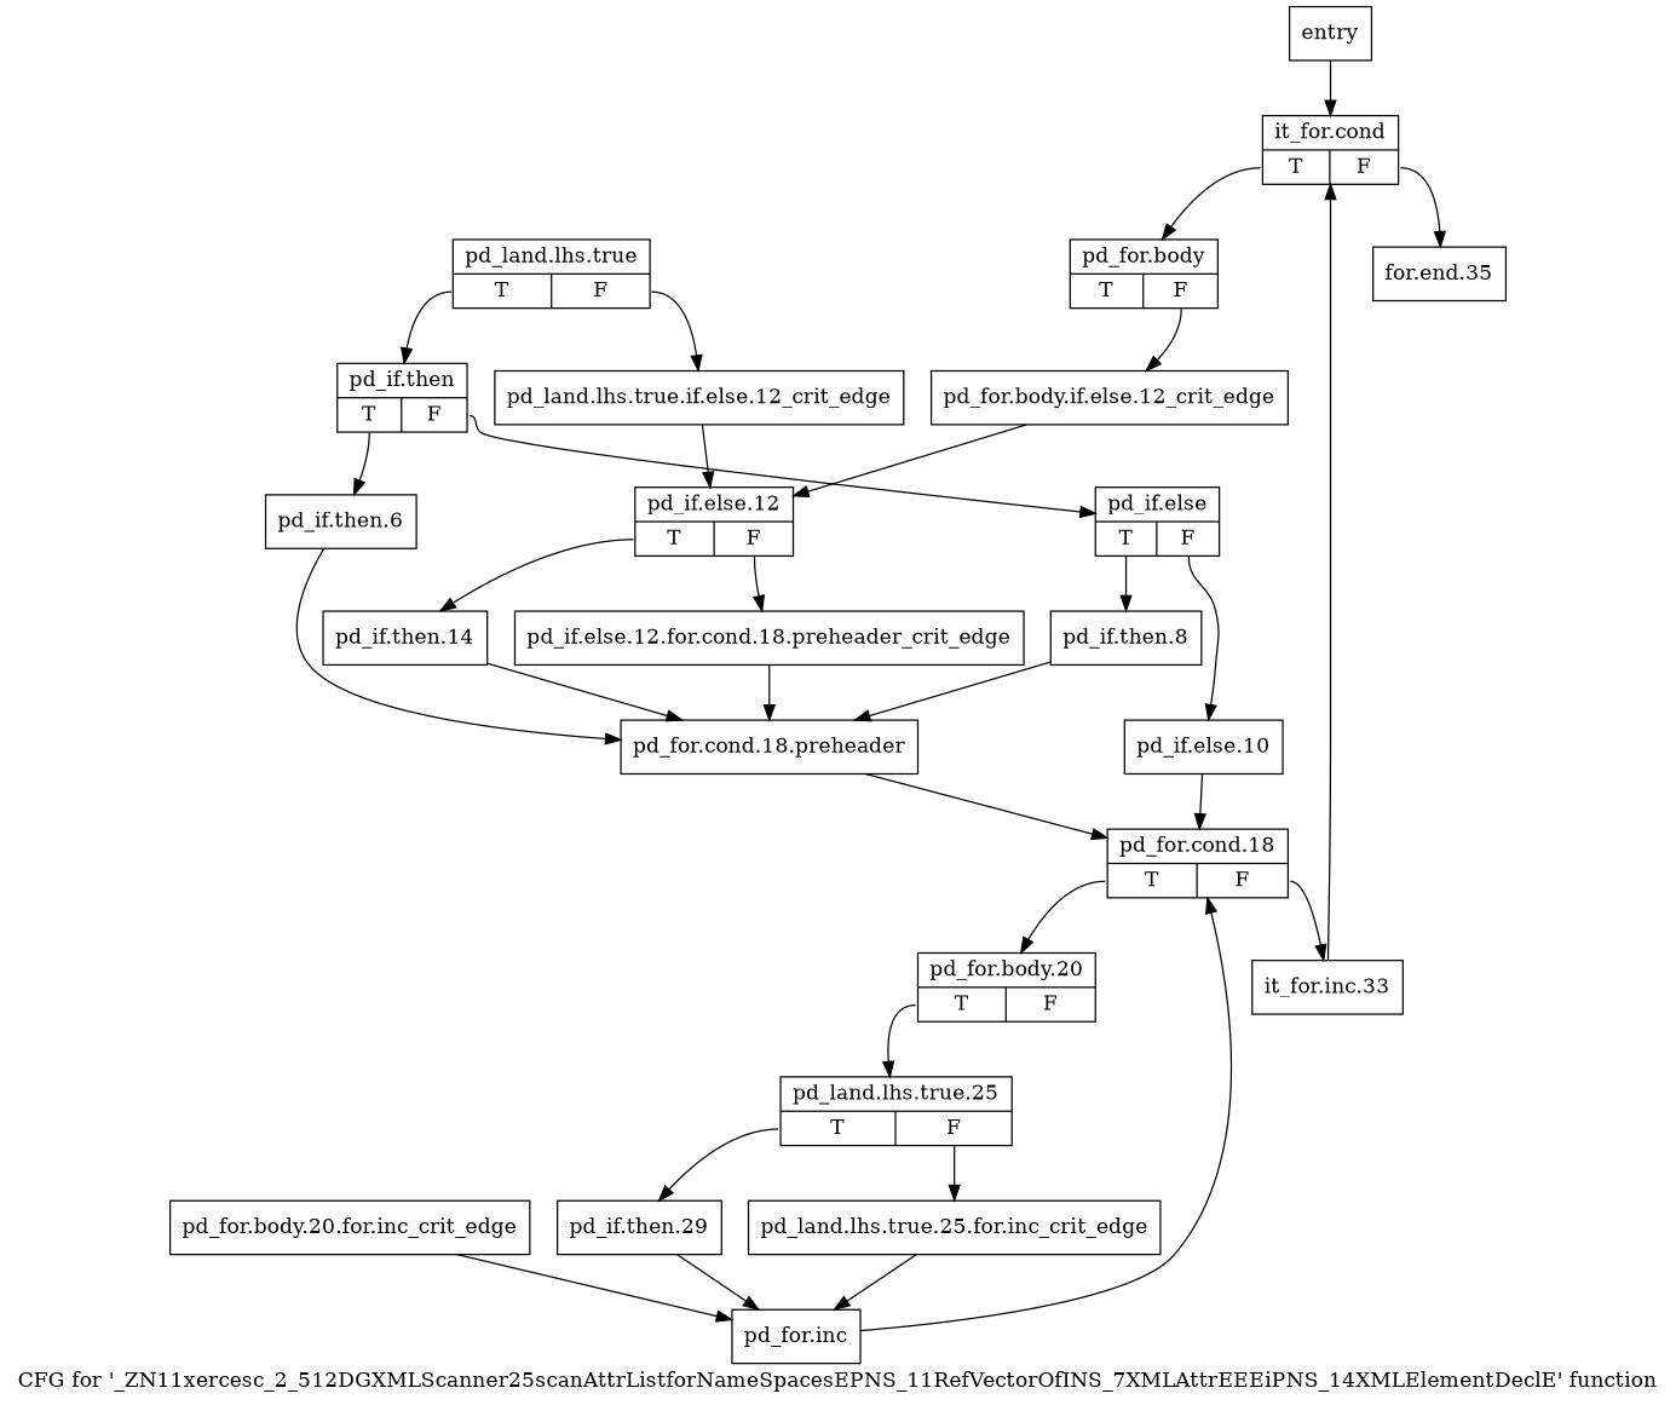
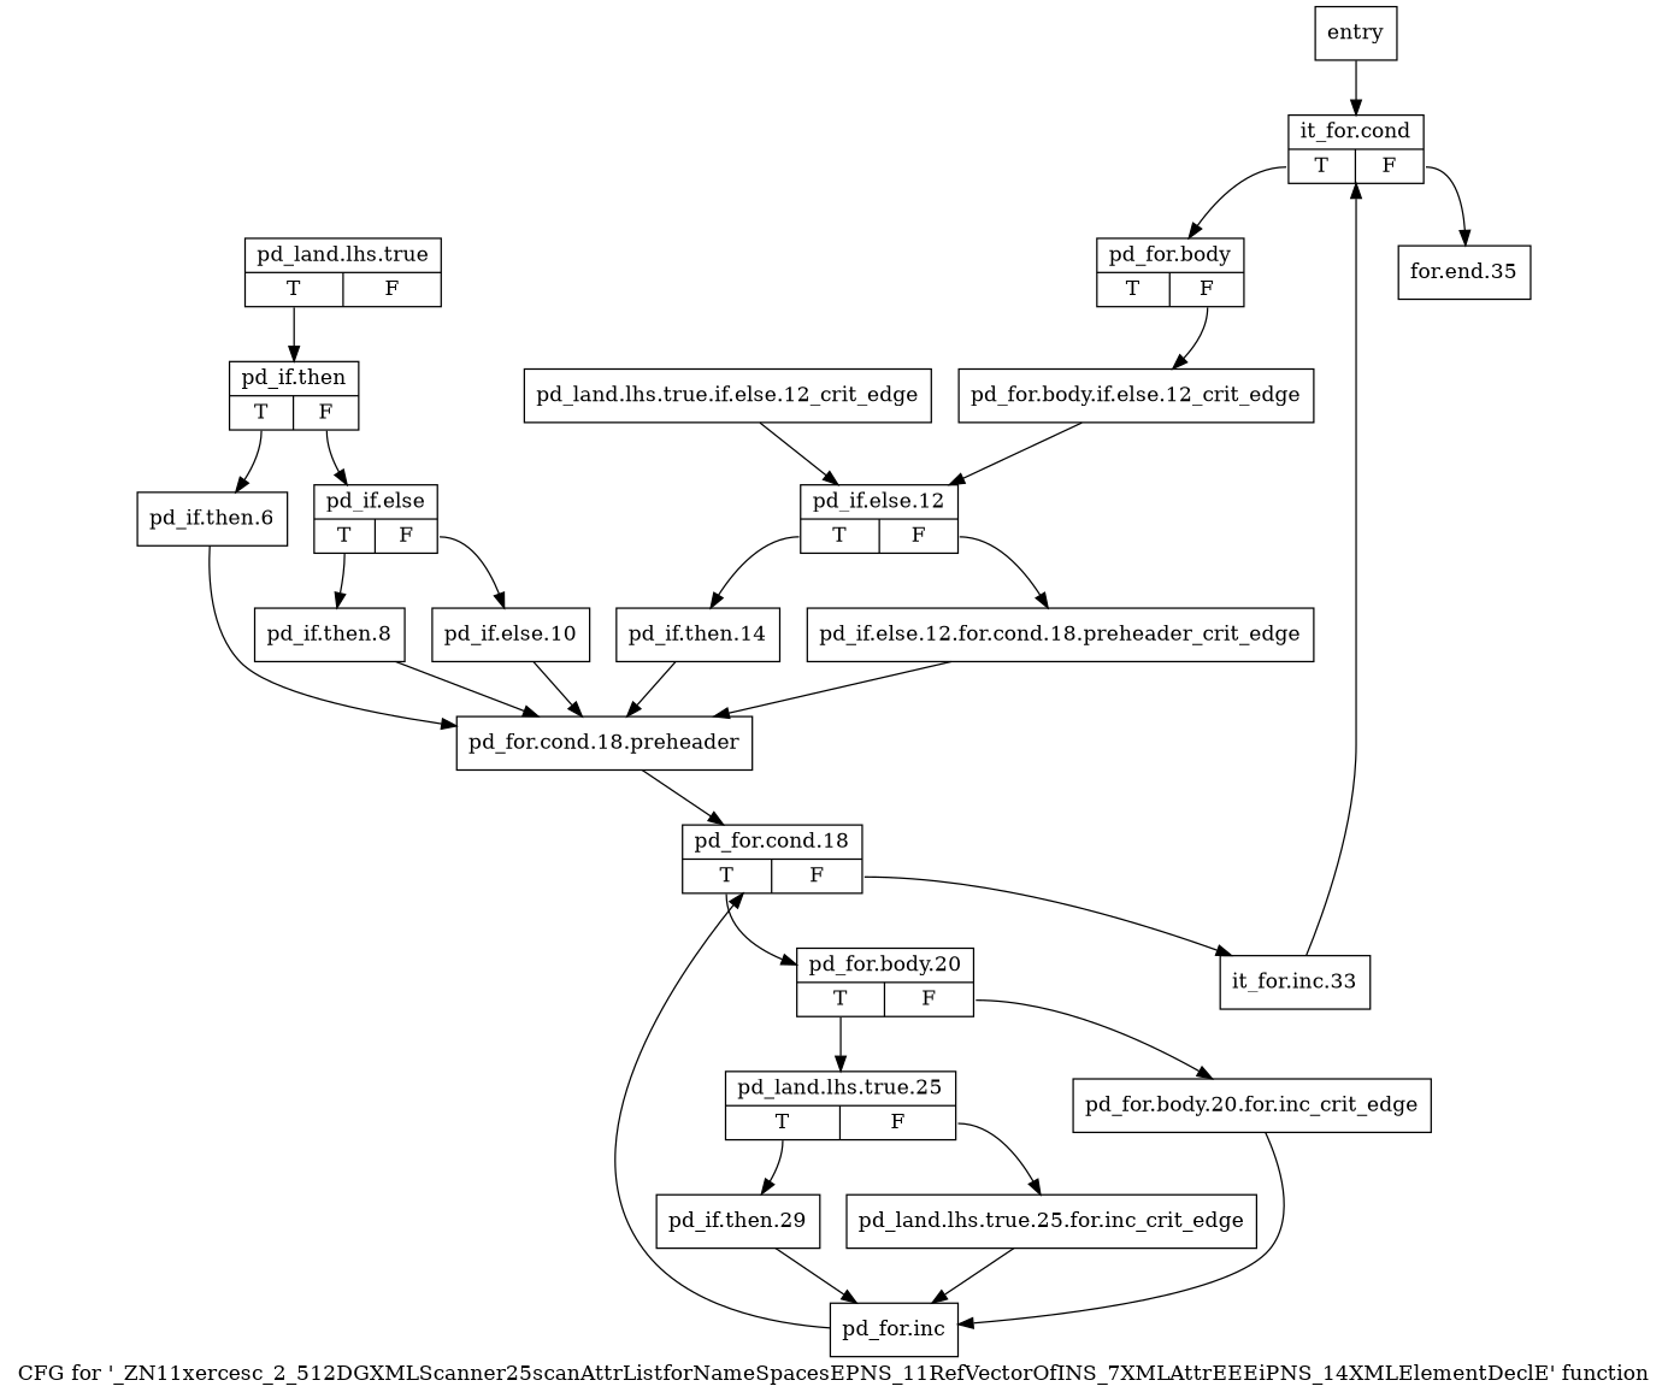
  digraph {
    label="CFG for '_ZN11xercesc_2_512DGXMLScanner25scanAttrListforNameSpacesEPNS_11RefVectorOfINS_7XMLAttrEEEiPNS_14XMLElementDeclE' function"
    node [shape=record]
    n1 [label="{entry}"]
    n2 [label="{it_for.cond|{<s0>T|<s1>F}}"]
    n3 [label="{pd_for.body|{<s0>T|<s1>F}}"]
    n4 [label="{for.end.35}"]
    n5 [label="{pd_for.body.if.else.12_crit_edge}"]
    n6 [label="{pd_land.lhs.true|{<s0>T|<s1>F}}"]
    n7 [label="{pd_if.then|{<s0>T|<s1>F}}"]
    n8 [label="{pd_land.lhs.true.if.else.12_crit_edge}"]
    n9 [label="{pd_if.else.12|{<s0>T|<s1>F}}"]
    n10 [label="{pd_if.then.6}"]
    n11 [label="{pd_if.else|{<s0>T|<s1>F}}"]
    n12 [label="{pd_if.then.14}"]
    n13 [label="{pd_if.else.12.for.cond.18.preheader_crit_edge}"]
    n14 [label="{pd_for.cond.18.preheader}"]
    n15 [label="{pd_if.then.8}"]
    n16 [label="{pd_if.else.10}"]
    n17 [label="{pd_for.cond.18|{<s0>T|<s1>F}}"]
    n18 [label="{pd_for.body.20|{<s0>T|<s1>F}}"]
    n19 [label="{it_for.inc.33}"]
    n20 [label="{pd_land.lhs.true.25|{<s0>T|<s1>F}}"]
    n21 [label="{pd_for.body.20.for.inc_crit_edge}"]
    n22 [label="{pd_if.then.29}"]
    n23 [label="{pd_land.lhs.true.25.for.inc_crit_edge}"]
    n24 [label="{pd_for.inc}"]
    n1 -> n2
    n2 -> n3 [tailport=s0]
    n2 -> n4 [tailport=s1]
    n3 -> n5 [tailport=s1]
    n5 -> n9
    n6 -> n7 [tailport=s0]
-   n6 -> n8 [tailport=s1]
    n7 -> n10 [tailport=s0]
    n7 -> n11 [tailport=s1]
    n8 -> n9
    n9 -> n12 [tailport=s0]
    n9 -> n13 [tailport=s1]
    n10 -> n14
    n11 -> n15 [tailport=s0]
    n11 -> n16 [tailport=s1]
    n12 -> n14
    n13 -> n14
    n14 -> n17
    n15 -> n14
-   n16 -> n17
+   n16 -> n14
    n17 -> n18 [tailport=s0]
    n17 -> n19 [tailport=s1]
    n18 -> n20 [tailport=s0]
+   n18 -> n21 [tailport=s1]
    n19 -> n2
    n20 -> n22 [tailport=s0]
    n20 -> n23 [tailport=s1]
    n21 -> n24
    n22 -> n24
    n23 -> n24
    n24 -> n17
  }
